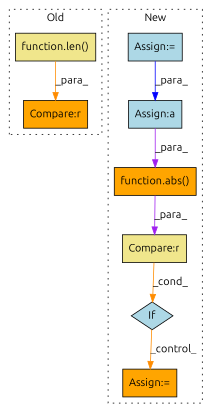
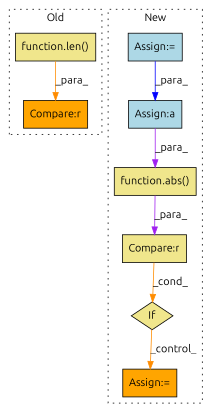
  digraph {
    fontname=Ubuntu
    node [a=75 fillcolor=khaki fontname=Ubuntu l=3 shape=box style=filled]
    edge [color=darkorange fontname=Ubuntu]
    n1 [l="4,1" label="function.len()" s="16486,16500"]
    n2 [a=40 fillcolor=orange l=45 label="Compare:r" s=16568]
-   n3 [fillcolor=orange l="4,1" label="function.abs()" s="16994,17019"]
+   n3 [l="4,1" label="function.abs()" s="16994,17019"]
    n4 [a=82 fillcolor=lightblue label="Assign:a" s=17007]
    n5 [a=68 fillcolor=lightblue label="Assign:=" s=16515]
-   n6 [a=96 fillcolor=lightblue label=If s=16964 shape=diamond]
+   n6 [a=96 label=If s=16964 shape=diamond]
    n7 [a=40 l=53 label="Compare:r" s=16967]
    n8 [a=68 fillcolor=orange label="Assign:=" s=17111]
    subgraph cluster_1 {
      label=Old
      style=dotted
      n1
      n2
    }
    subgraph cluster_2 {
      label=New
      style=dotted
      n3
      n4
      n5
      n6
      n7
      n8
    }
    n1 -> n2 [label=_para_]
    n3 -> n7 [color=purple label=_para_]
    n4 -> n3 [color=purple label=_para_]
    n5 -> n4 [color=blue label=_para_]
    n6 -> n8 [label=_control_]
    n7 -> n6 [label=_cond_]
  }
